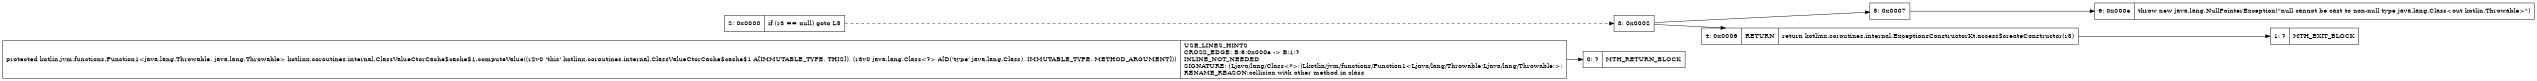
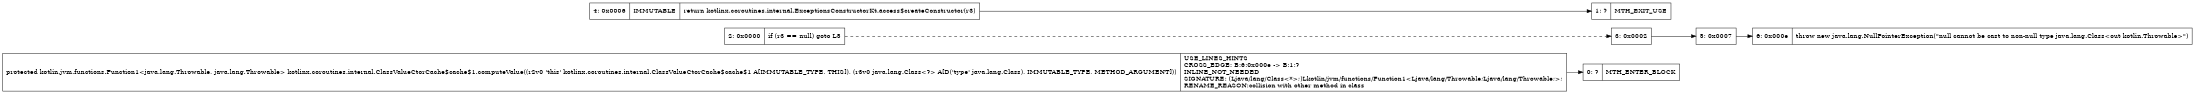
  digraph {
    rankdir=LR
    node [shape=record]
-   n1 [label="{0\:\ ?|MTH_RETURN_BLOCK\l}"]
+   n1 [label="{0\:\ ?|MTH_ENTER_BLOCK\l}"]
    n2 [label="{2\:\ 0x0000|if (r3 == null) goto L5\l}"]
    n3 [label="{3\:\ 0x0002}"]
    n4 [label="{5\:\ 0x0007}"]
-   n5 [label="{4\:\ 0x0006|RETURN\l|return kotlinx.coroutines.internal.ExceptionsConstructorKt.access$createConstructor(r3)\l}"]
+   n5 [label="{4\:\ 0x0006|IMMUTABLE\l|return kotlinx.coroutines.internal.ExceptionsConstructorKt.access$createConstructor(r3)\l}"]
    n6 [label="{6\:\ 0x000e|throw new java.lang.NullPointerException(\"null cannot be cast to non\-null type java.lang.Class\<out kotlin.Throwable\>\")\l}"]
-   n7 [label="{1\:\ ?|MTH_EXIT_BLOCK\l}"]
+   n7 [label="{1\:\ ?|MTH_EXIT_USE\l}"]
    n8 [label="{protected kotlin.jvm.functions.Function1\<java.lang.Throwable, java.lang.Throwable\> kotlinx.coroutines.internal.ClassValueCtorCache$cache$1.computeValue((r2v0 'this' kotlinx.coroutines.internal.ClassValueCtorCache$cache$1 A[IMMUTABLE_TYPE, THIS]), (r3v0 java.lang.Class\<?\> A[D('type' java.lang.Class), IMMUTABLE_TYPE, METHOD_ARGUMENT]))  | USE_LINES_HINTS\lCROSS_EDGE: B:6:0x000e \-\> B:1:?\lINLINE_NOT_NEEDED\lSIGNATURE: (Ljava\/lang\/Class\<*\>;)Lkotlin\/jvm\/functions\/Function1\<Ljava\/lang\/Throwable;Ljava\/lang\/Throwable;\>;\lRENAME_REASON:collision with other method in class\l}"]
    n2 -> n3 [style=dashed]
    n3 -> n4
-   n3 -> n5
    n4 -> n6
    n5 -> n7
    n8 -> n1
  }
